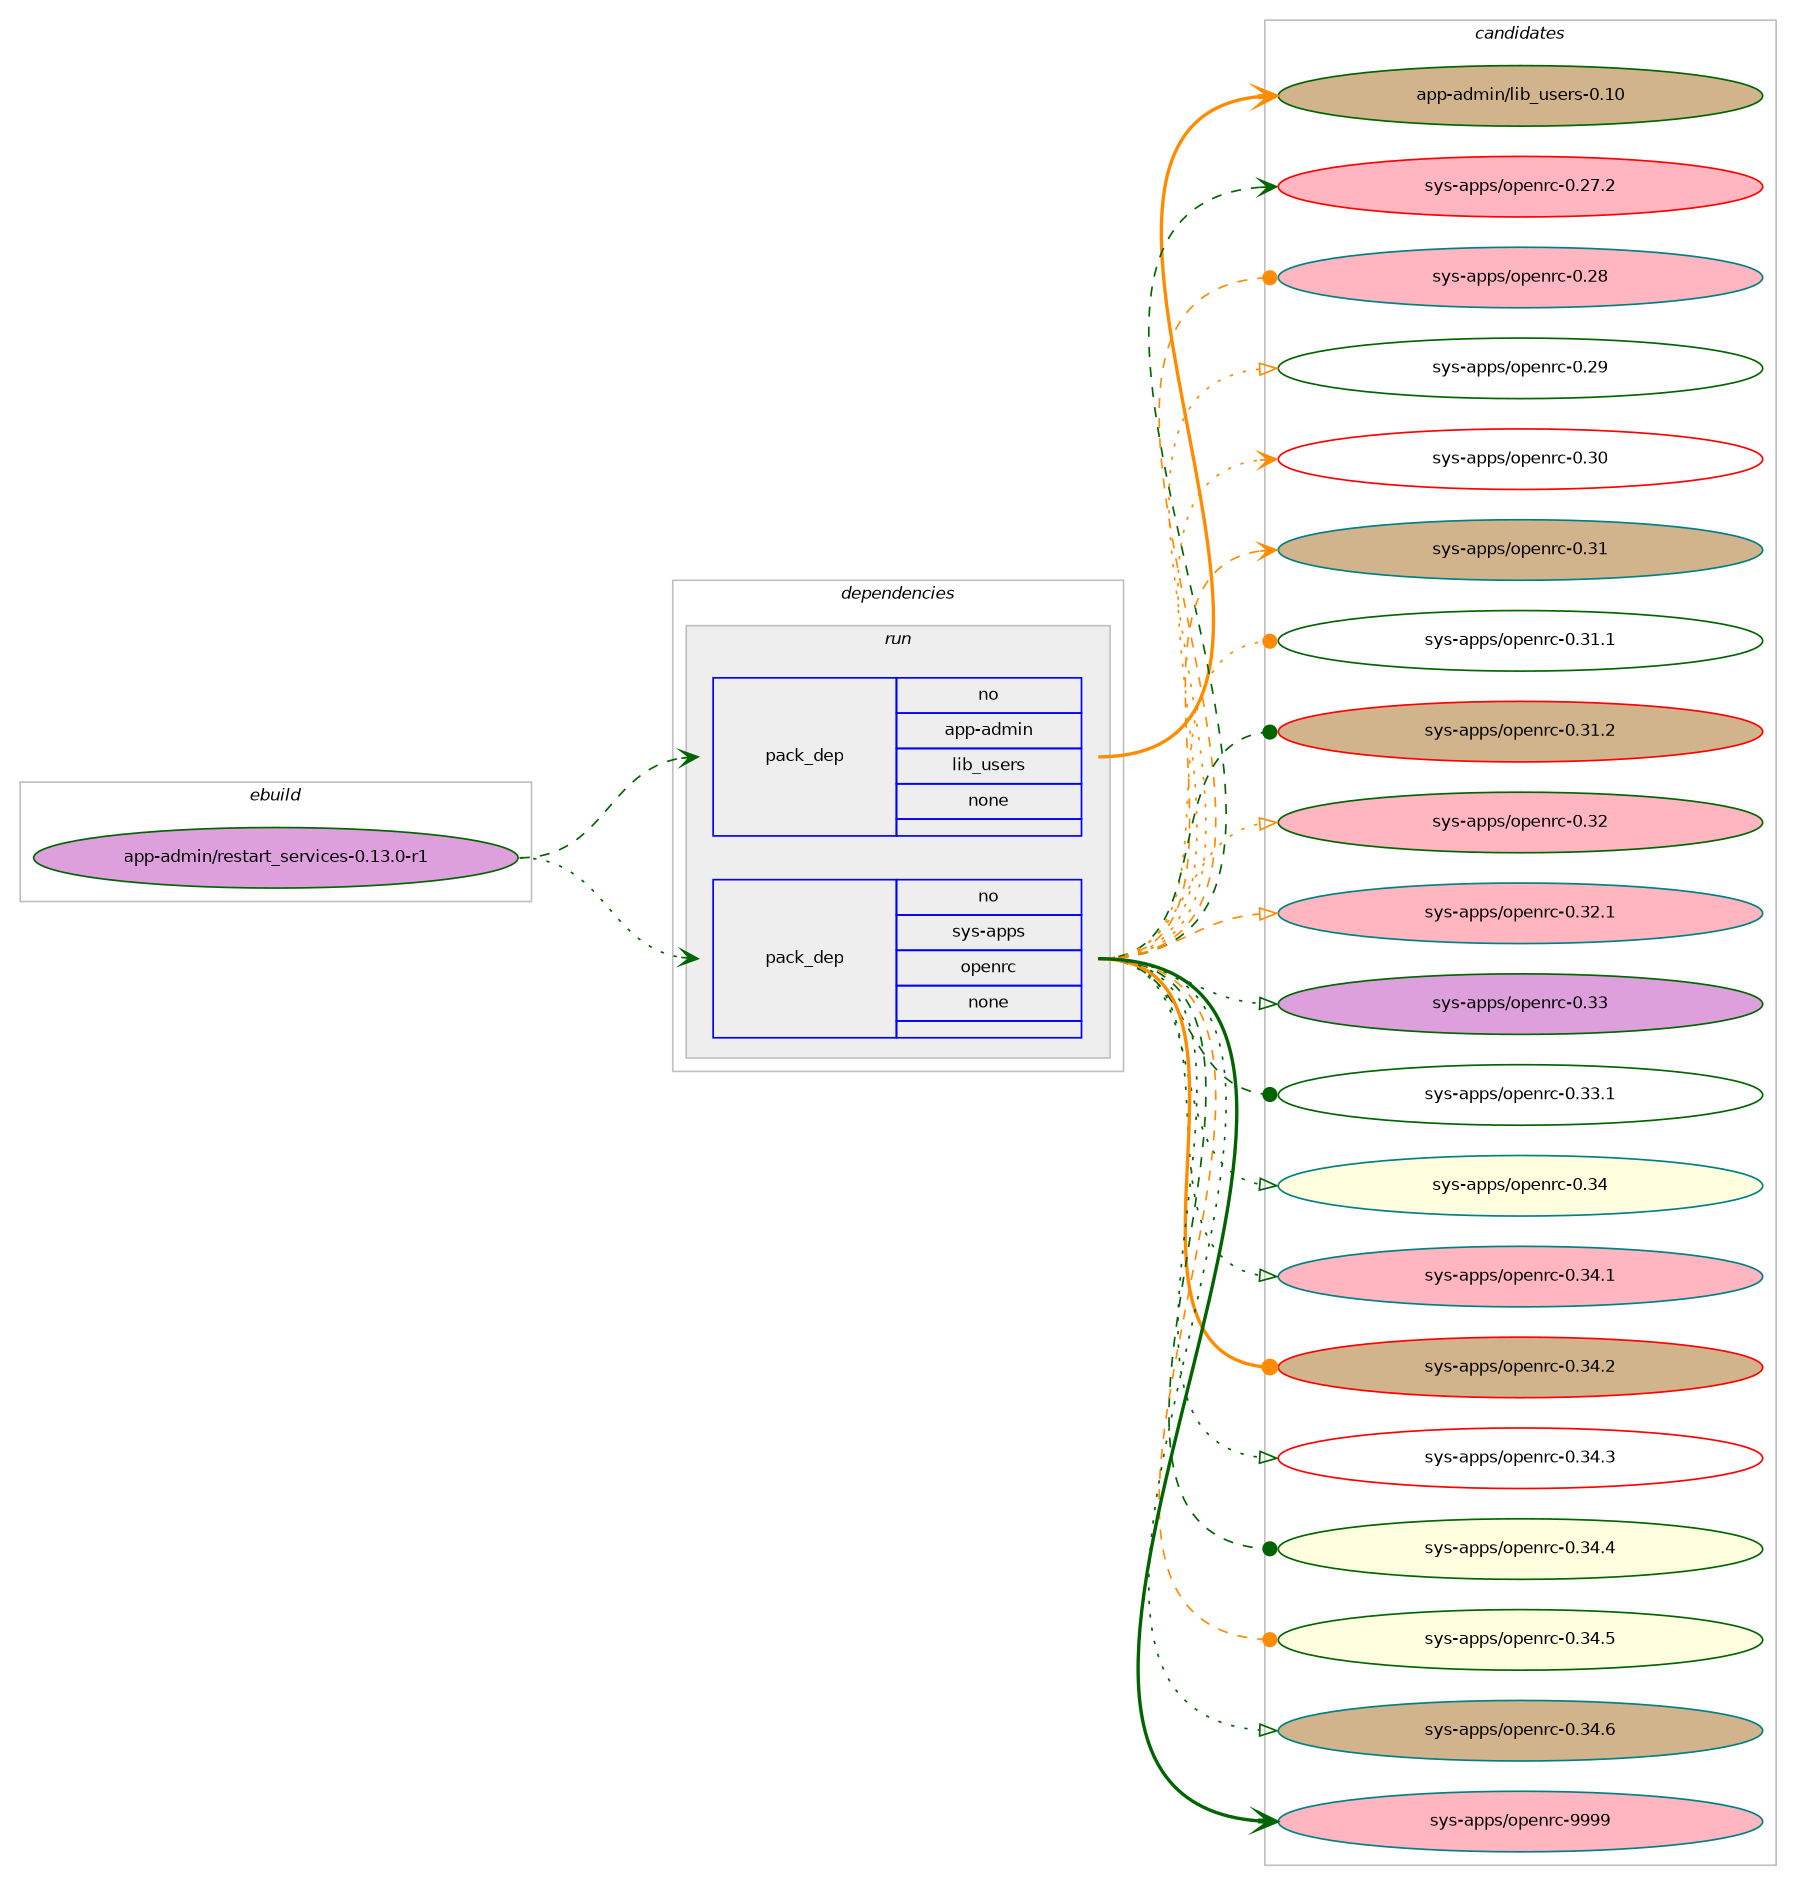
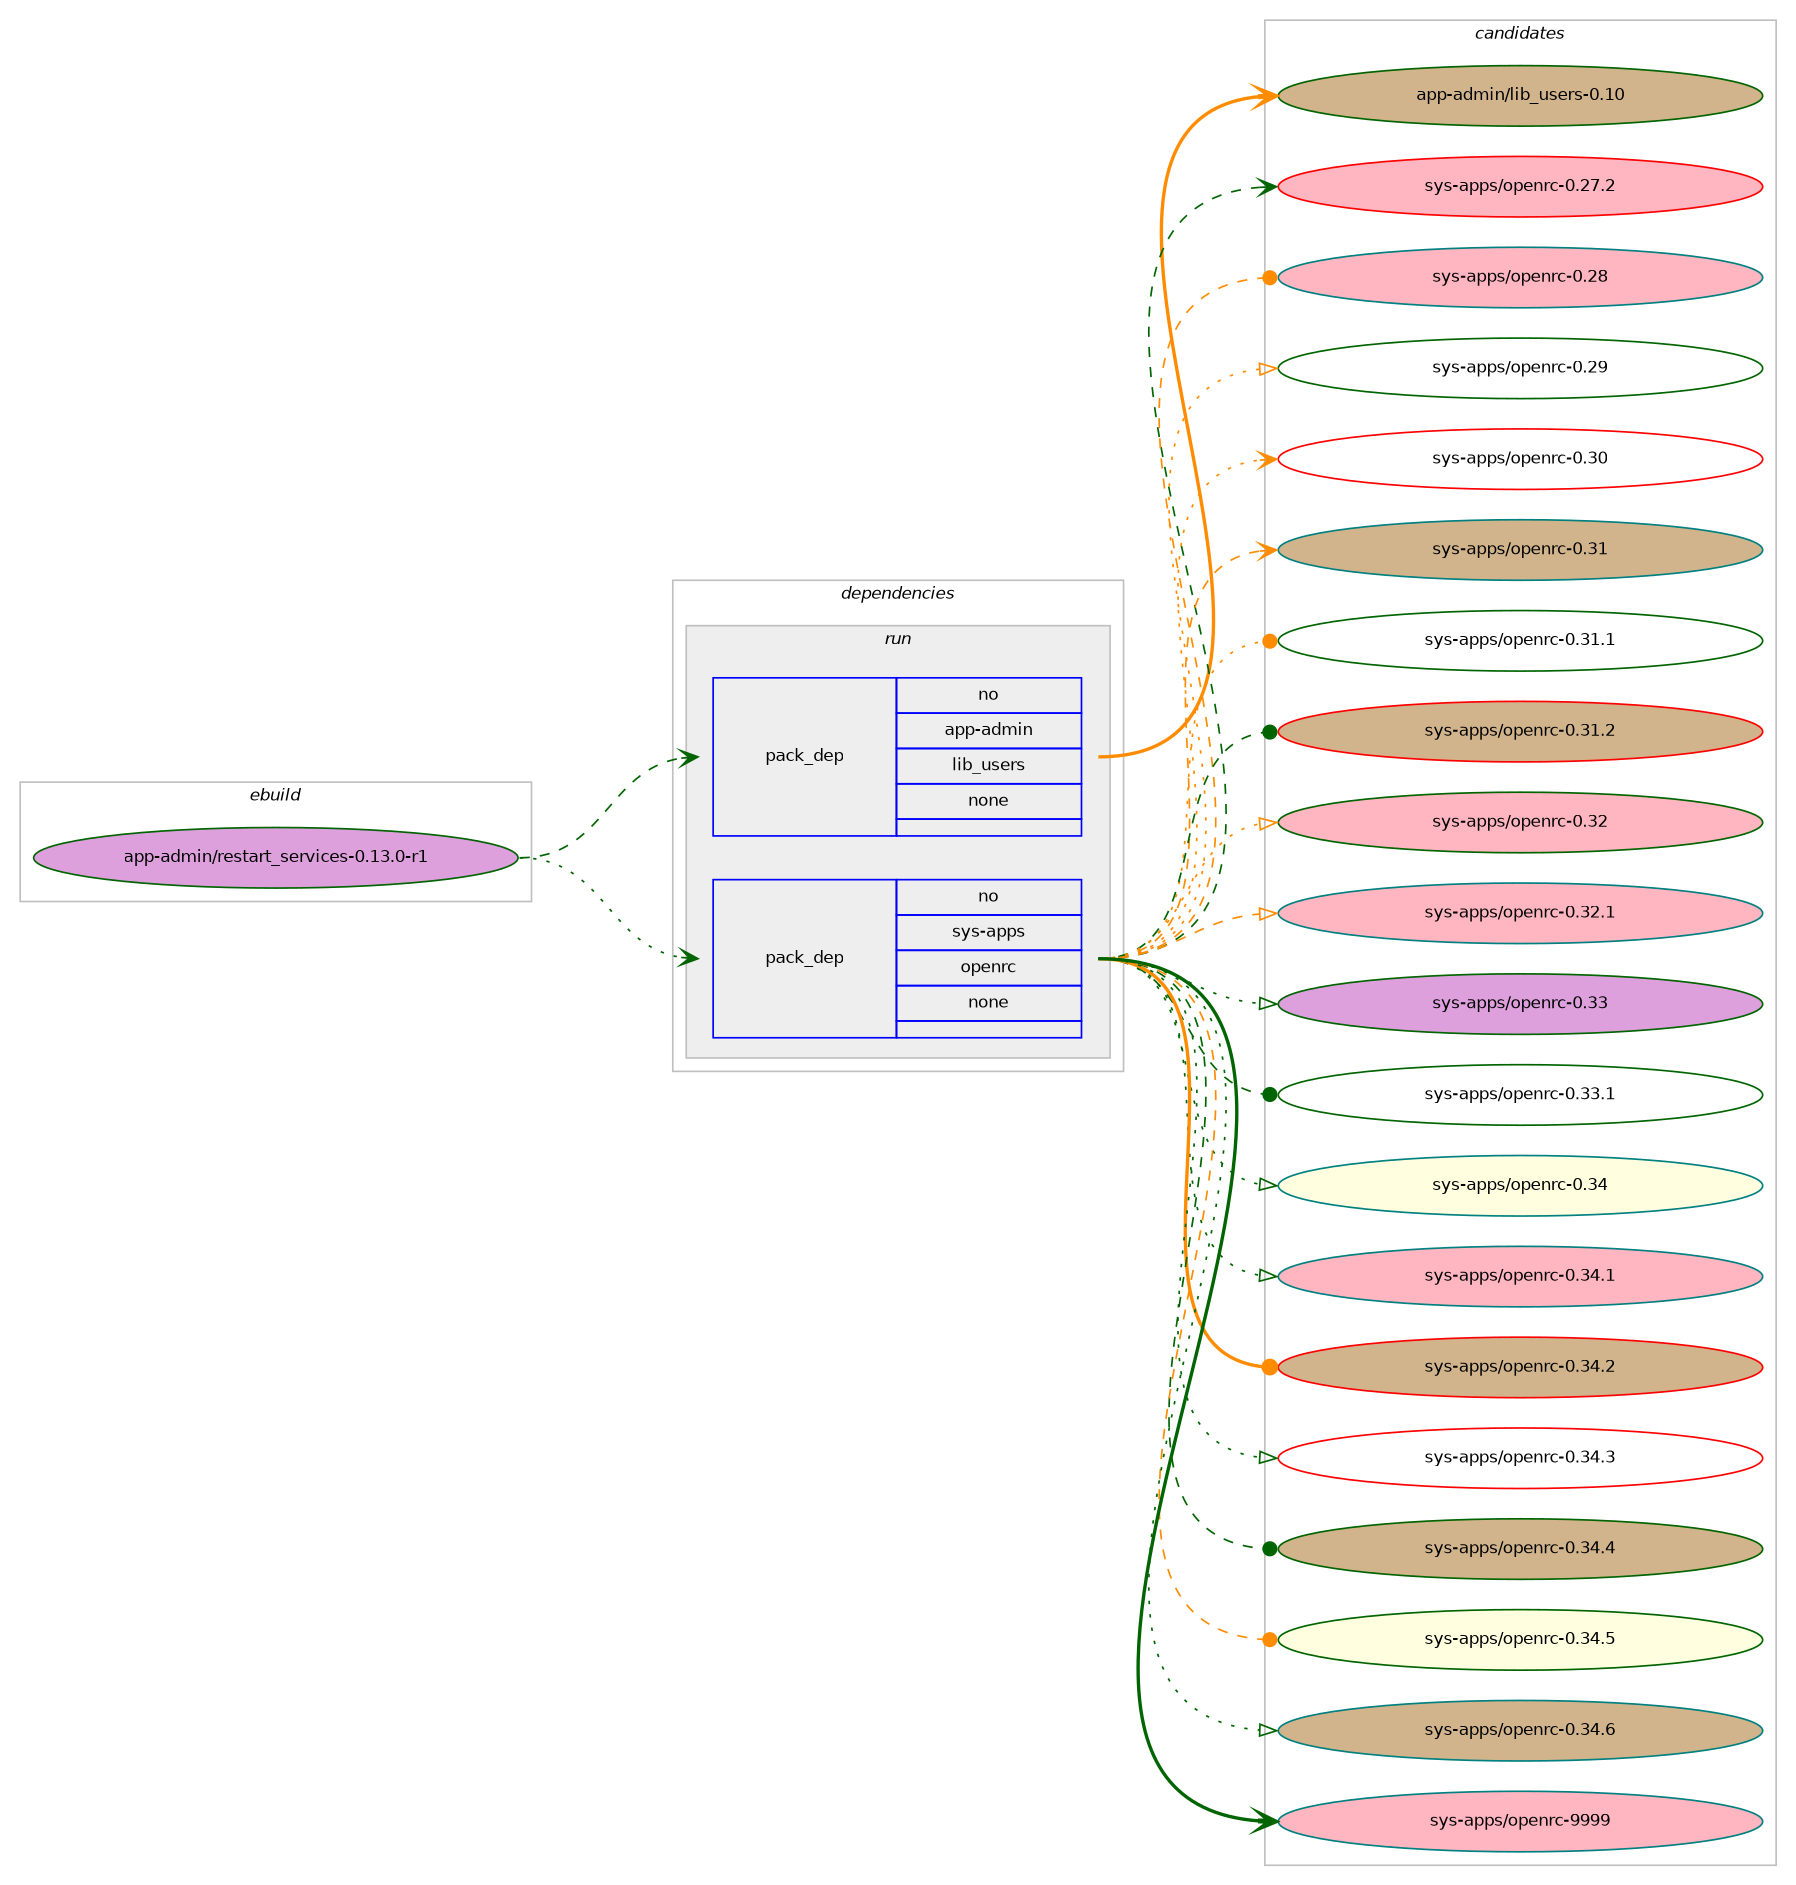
  digraph {
    compound=true
    concentrate=true
    fontname=Helvetica
    fontsize=10
    newrank=true
    rankdir=LR
    ranksep=1.5
    node [color=darkgreen fillcolor=lightpink fontname=Helvetica fontsize=10 style=filled]
    edge [arrowhead=onormal color=darkgreen headport=w style=dotted tailport=e weight=100]
    n1 [fillcolor=plum label="app-admin/restart_services-0.13.0-r1" width=4]
    n2 [color=blue label=<<TABLE BORDER="0" CELLBORDER="1" CELLSPACING="0" CELLPADDING="4" WIDTH="220"><TR><TD ROWSPAN="6" CELLPADDING="30">pack_dep</TD></TR><TR><TD WIDTH="110">no</TD></TR><TR><TD>app-admin</TD></TR><TR><TD>lib_users</TD></TR><TR><TD>none</TD></TR><TR><TD></TD></TR></TABLE>> shape=none fillcolor="" style=""]
    n3 [color=blue label=<<TABLE BORDER="0" CELLBORDER="1" CELLSPACING="0" CELLPADDING="4" WIDTH="220"><TR><TD ROWSPAN="6" CELLPADDING="30">pack_dep</TD></TR><TR><TD WIDTH="110">no</TD></TR><TR><TD>sys-apps</TD></TR><TR><TD>openrc</TD></TR><TR><TD>none</TD></TR><TR><TD></TD></TR></TABLE>> shape=none fillcolor="" style=""]
    n4 [fillcolor=tan label="app-admin/lib_users-0.10" width=4]
    n5 [color=red label="sys-apps/openrc-0.27.2" width=4]
    n6 [color=teal label="sys-apps/openrc-0.28" width=4]
    n7 [fillcolor=white label="sys-apps/openrc-0.29" width=4]
    n8 [color=red fillcolor=white label="sys-apps/openrc-0.30" width=4]
    n9 [color=teal fillcolor=tan label="sys-apps/openrc-0.31" width=4]
    n10 [fillcolor=white label="sys-apps/openrc-0.31.1" width=4]
    n11 [color=red fillcolor=tan label="sys-apps/openrc-0.31.2" width=4]
    n12 [label="sys-apps/openrc-0.32" width=4]
    n13 [color=teal label="sys-apps/openrc-0.32.1" width=4]
    n14 [fillcolor=plum label="sys-apps/openrc-0.33" width=4]
    n15 [fillcolor=white label="sys-apps/openrc-0.33.1" width=4]
    n16 [color=teal fillcolor=lightyellow label="sys-apps/openrc-0.34" width=4]
    n17 [color=teal label="sys-apps/openrc-0.34.1" width=4]
    n18 [color=red fillcolor=tan label="sys-apps/openrc-0.34.2" width=4]
    n19 [color=red fillcolor=white label="sys-apps/openrc-0.34.3" width=4]
-   n20 [fillcolor=lightyellow label="sys-apps/openrc-0.34.4" width=4]
+   n20 [fillcolor=tan label="sys-apps/openrc-0.34.4" width=4]
    n21 [fillcolor=lightyellow label="sys-apps/openrc-0.34.5" width=4]
    n22 [color=teal fillcolor=tan label="sys-apps/openrc-0.34.6" width=4]
    n23 [color=teal label="sys-apps/openrc-9999" width=4]
    subgraph cluster_1 {
      color=gray
      label=<<i>ebuild</i>>
      rank=same
      n1
    }
    subgraph cluster_2 {
      color=gray
      label=<<i>dependencies</i>>
      subgraph cluster_3 {
        color=gray
        fillcolor="#eeeeee"
        label=<<i>compile</i>>
        style=filled
      }
      subgraph cluster_4 {
        color=gray
        fillcolor="#eeeeee"
        label=<<i>compile and run</i>>
        style=filled
      }
      subgraph cluster_5 {
        color=gray
        fillcolor="#eeeeee"
        label=<<i>run</i>>
        style=filled
        subgraph sub_6 {
          color=gray
          fillcolor="#eeeeee"
          label=<<i>run</i>>
          style=filled
          n2
        }
        subgraph sub_7 {
          color=gray
          fillcolor="#eeeeee"
          label=<<i>run</i>>
          style=filled
          n3
        }
      }
    }
    subgraph cluster_8 {
      color=gray
      label=<<i>candidates</i>>
      rank=same
      subgraph sub_9 {
        color=black
        label=<<i>candidates</i>>
        nodesep=1
        rank=same
        n4
      }
      subgraph sub_10 {
        color=black
        label=<<i>candidates</i>>
        nodesep=1
        rank=same
        n5
        n6
        n7
        n8
        n9
        n10
        n11
        n12
        n13
        n14
        n15
        n16
        n17
        n18
        n19
        n20
        n21
        n22
        n23
      }
    }
    n1 -> n2 [arrowhead=vee style=dashed weight=20]
    n1 -> n3 [arrowhead=vee weight=20]
    n2 -> n4 [arrowhead=vee color=darkorange style=bold]
    n3 -> n5 [arrowhead=vee style=dashed]
    n3 -> n6 [arrowhead=dot color=darkorange style=dashed]
    n3 -> n7 [color=darkorange]
    n3 -> n8 [arrowhead=vee color=darkorange]
    n3 -> n9 [arrowhead=vee color=darkorange style=dashed]
    n3 -> n10 [arrowhead=dot color=darkorange]
    n3 -> n11 [arrowhead=dot style=dashed]
    n3 -> n12 [color=darkorange]
    n3 -> n13 [color=darkorange style=dashed]
    n3 -> n14
    n3 -> n15 [arrowhead=dot style=dashed]
    n3 -> n16
    n3 -> n17
    n3 -> n18 [arrowhead=dot color=darkorange style=bold]
    n3 -> n19
    n3 -> n20 [arrowhead=dot style=dashed]
    n3 -> n21 [arrowhead=dot color=darkorange style=dashed]
    n3 -> n22
    n3 -> n23 [arrowhead=vee style=bold]
  }
